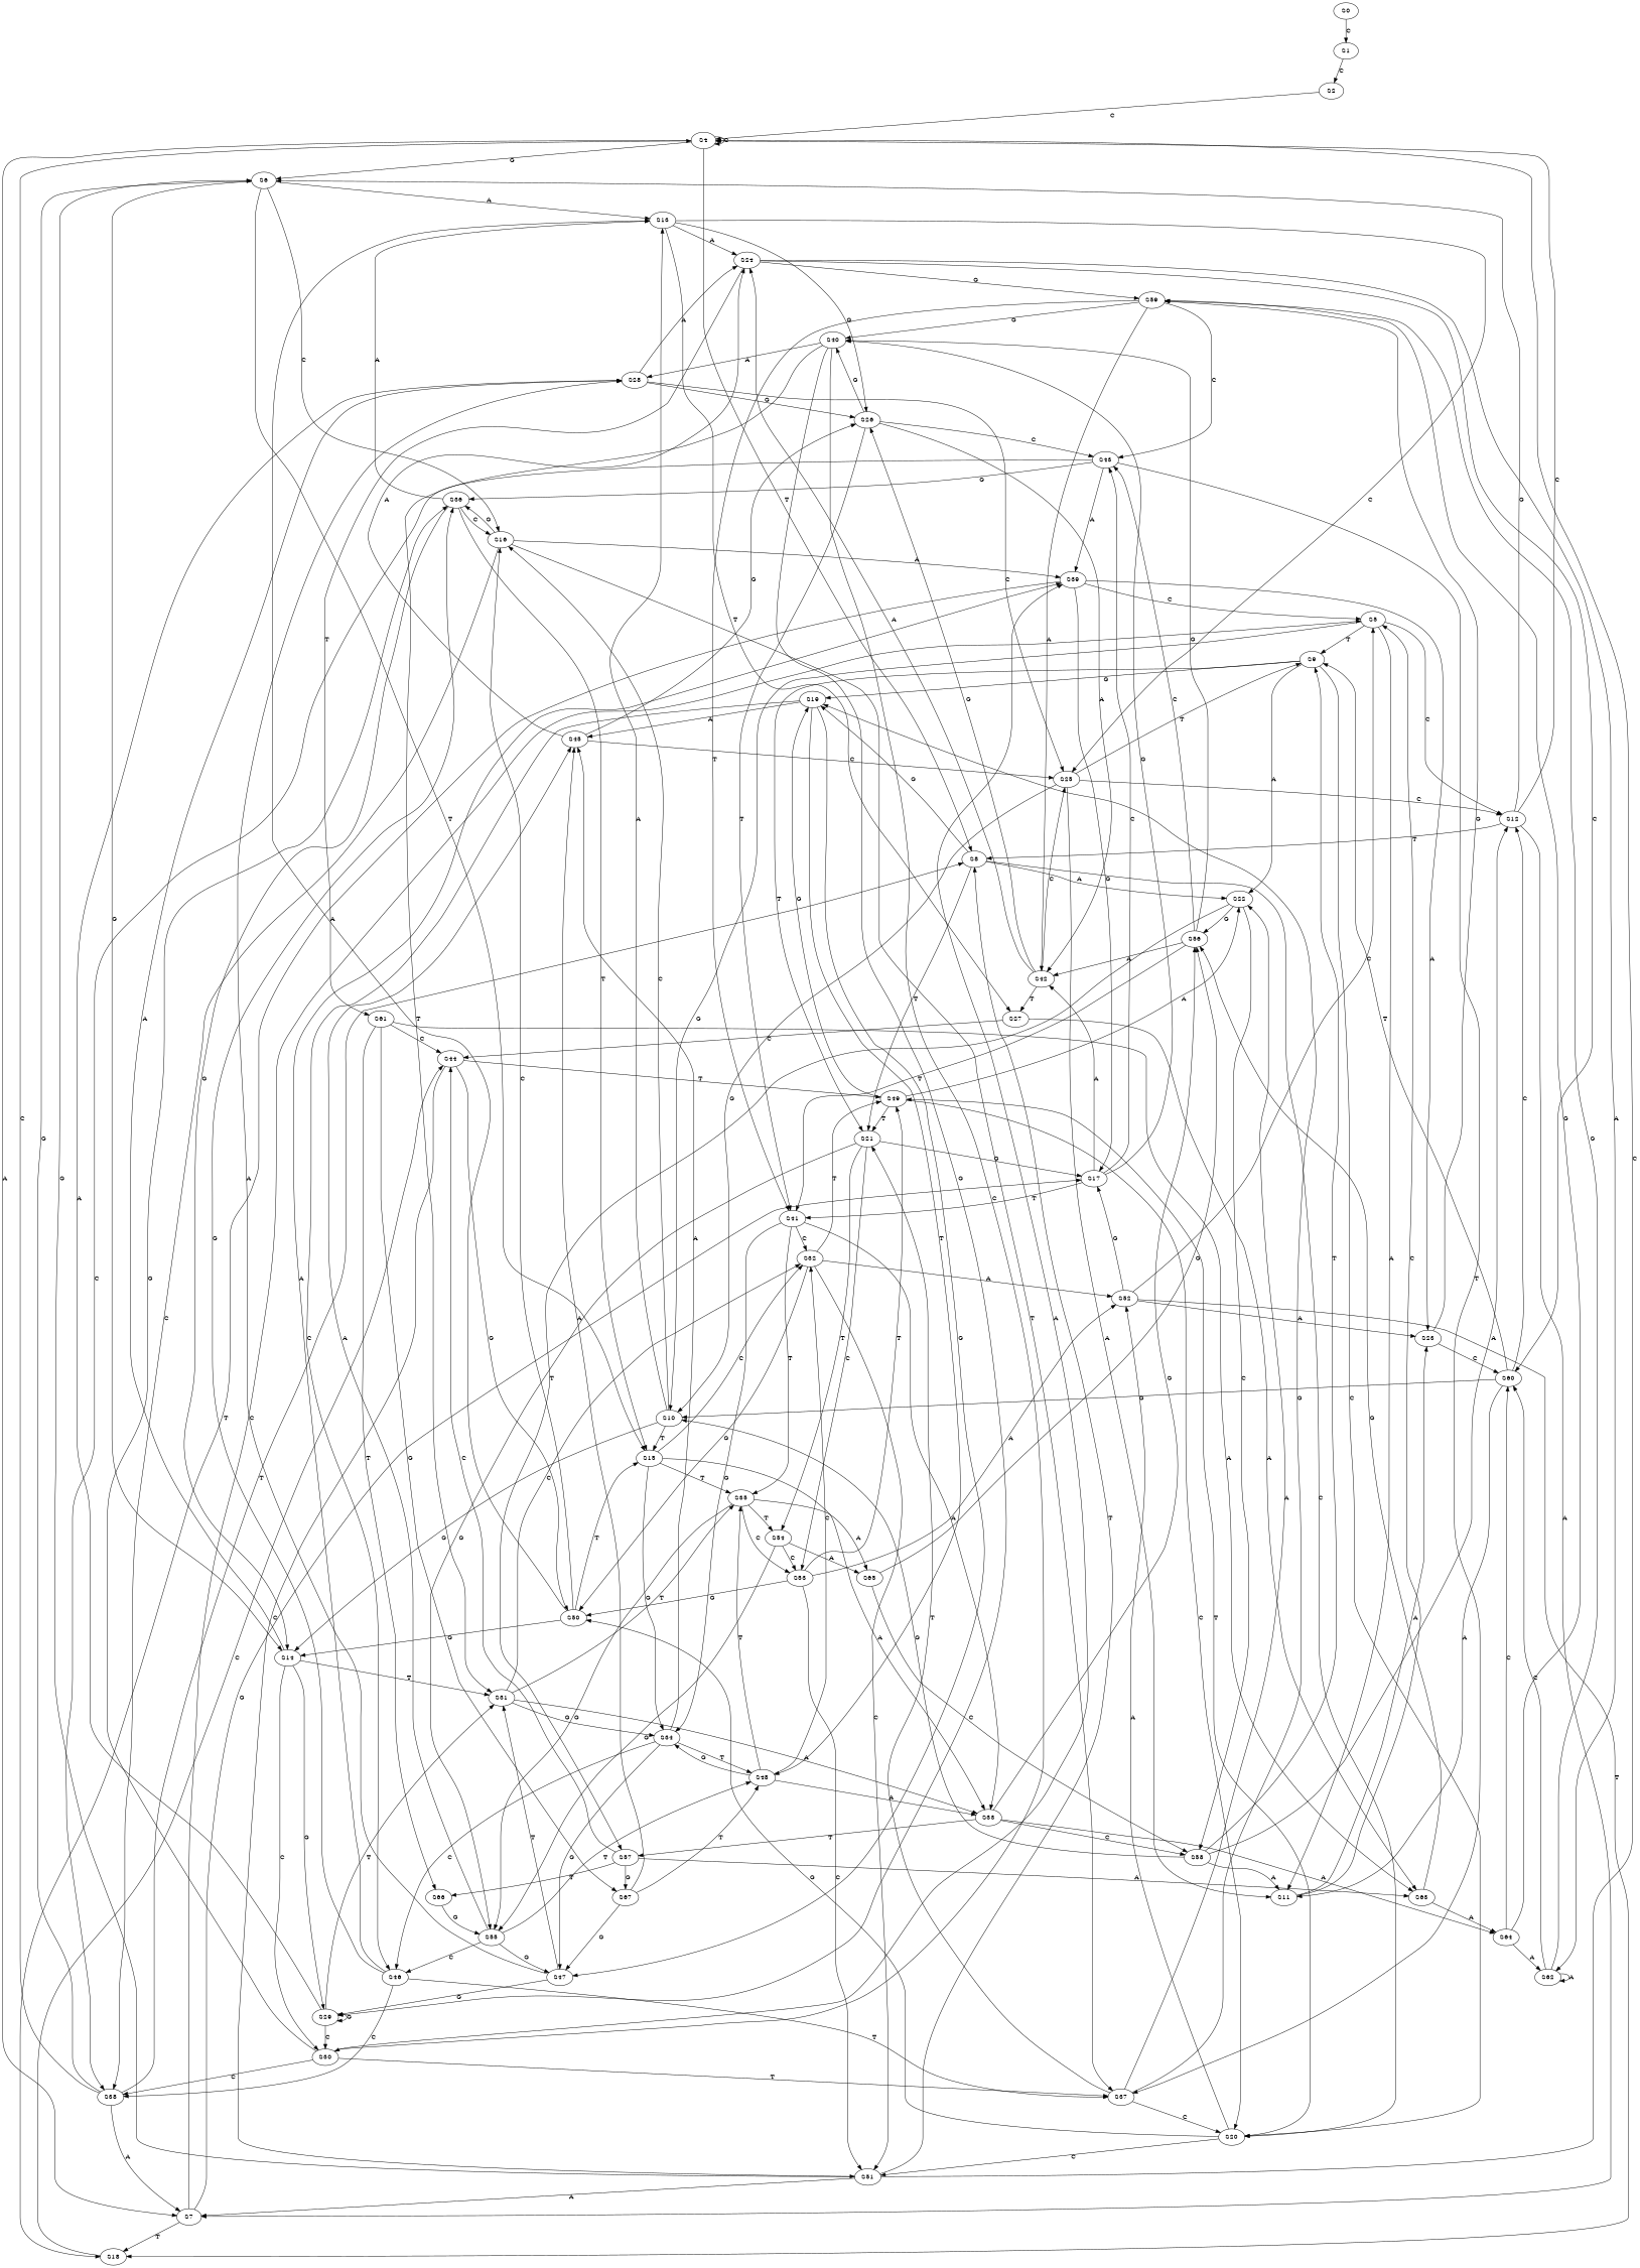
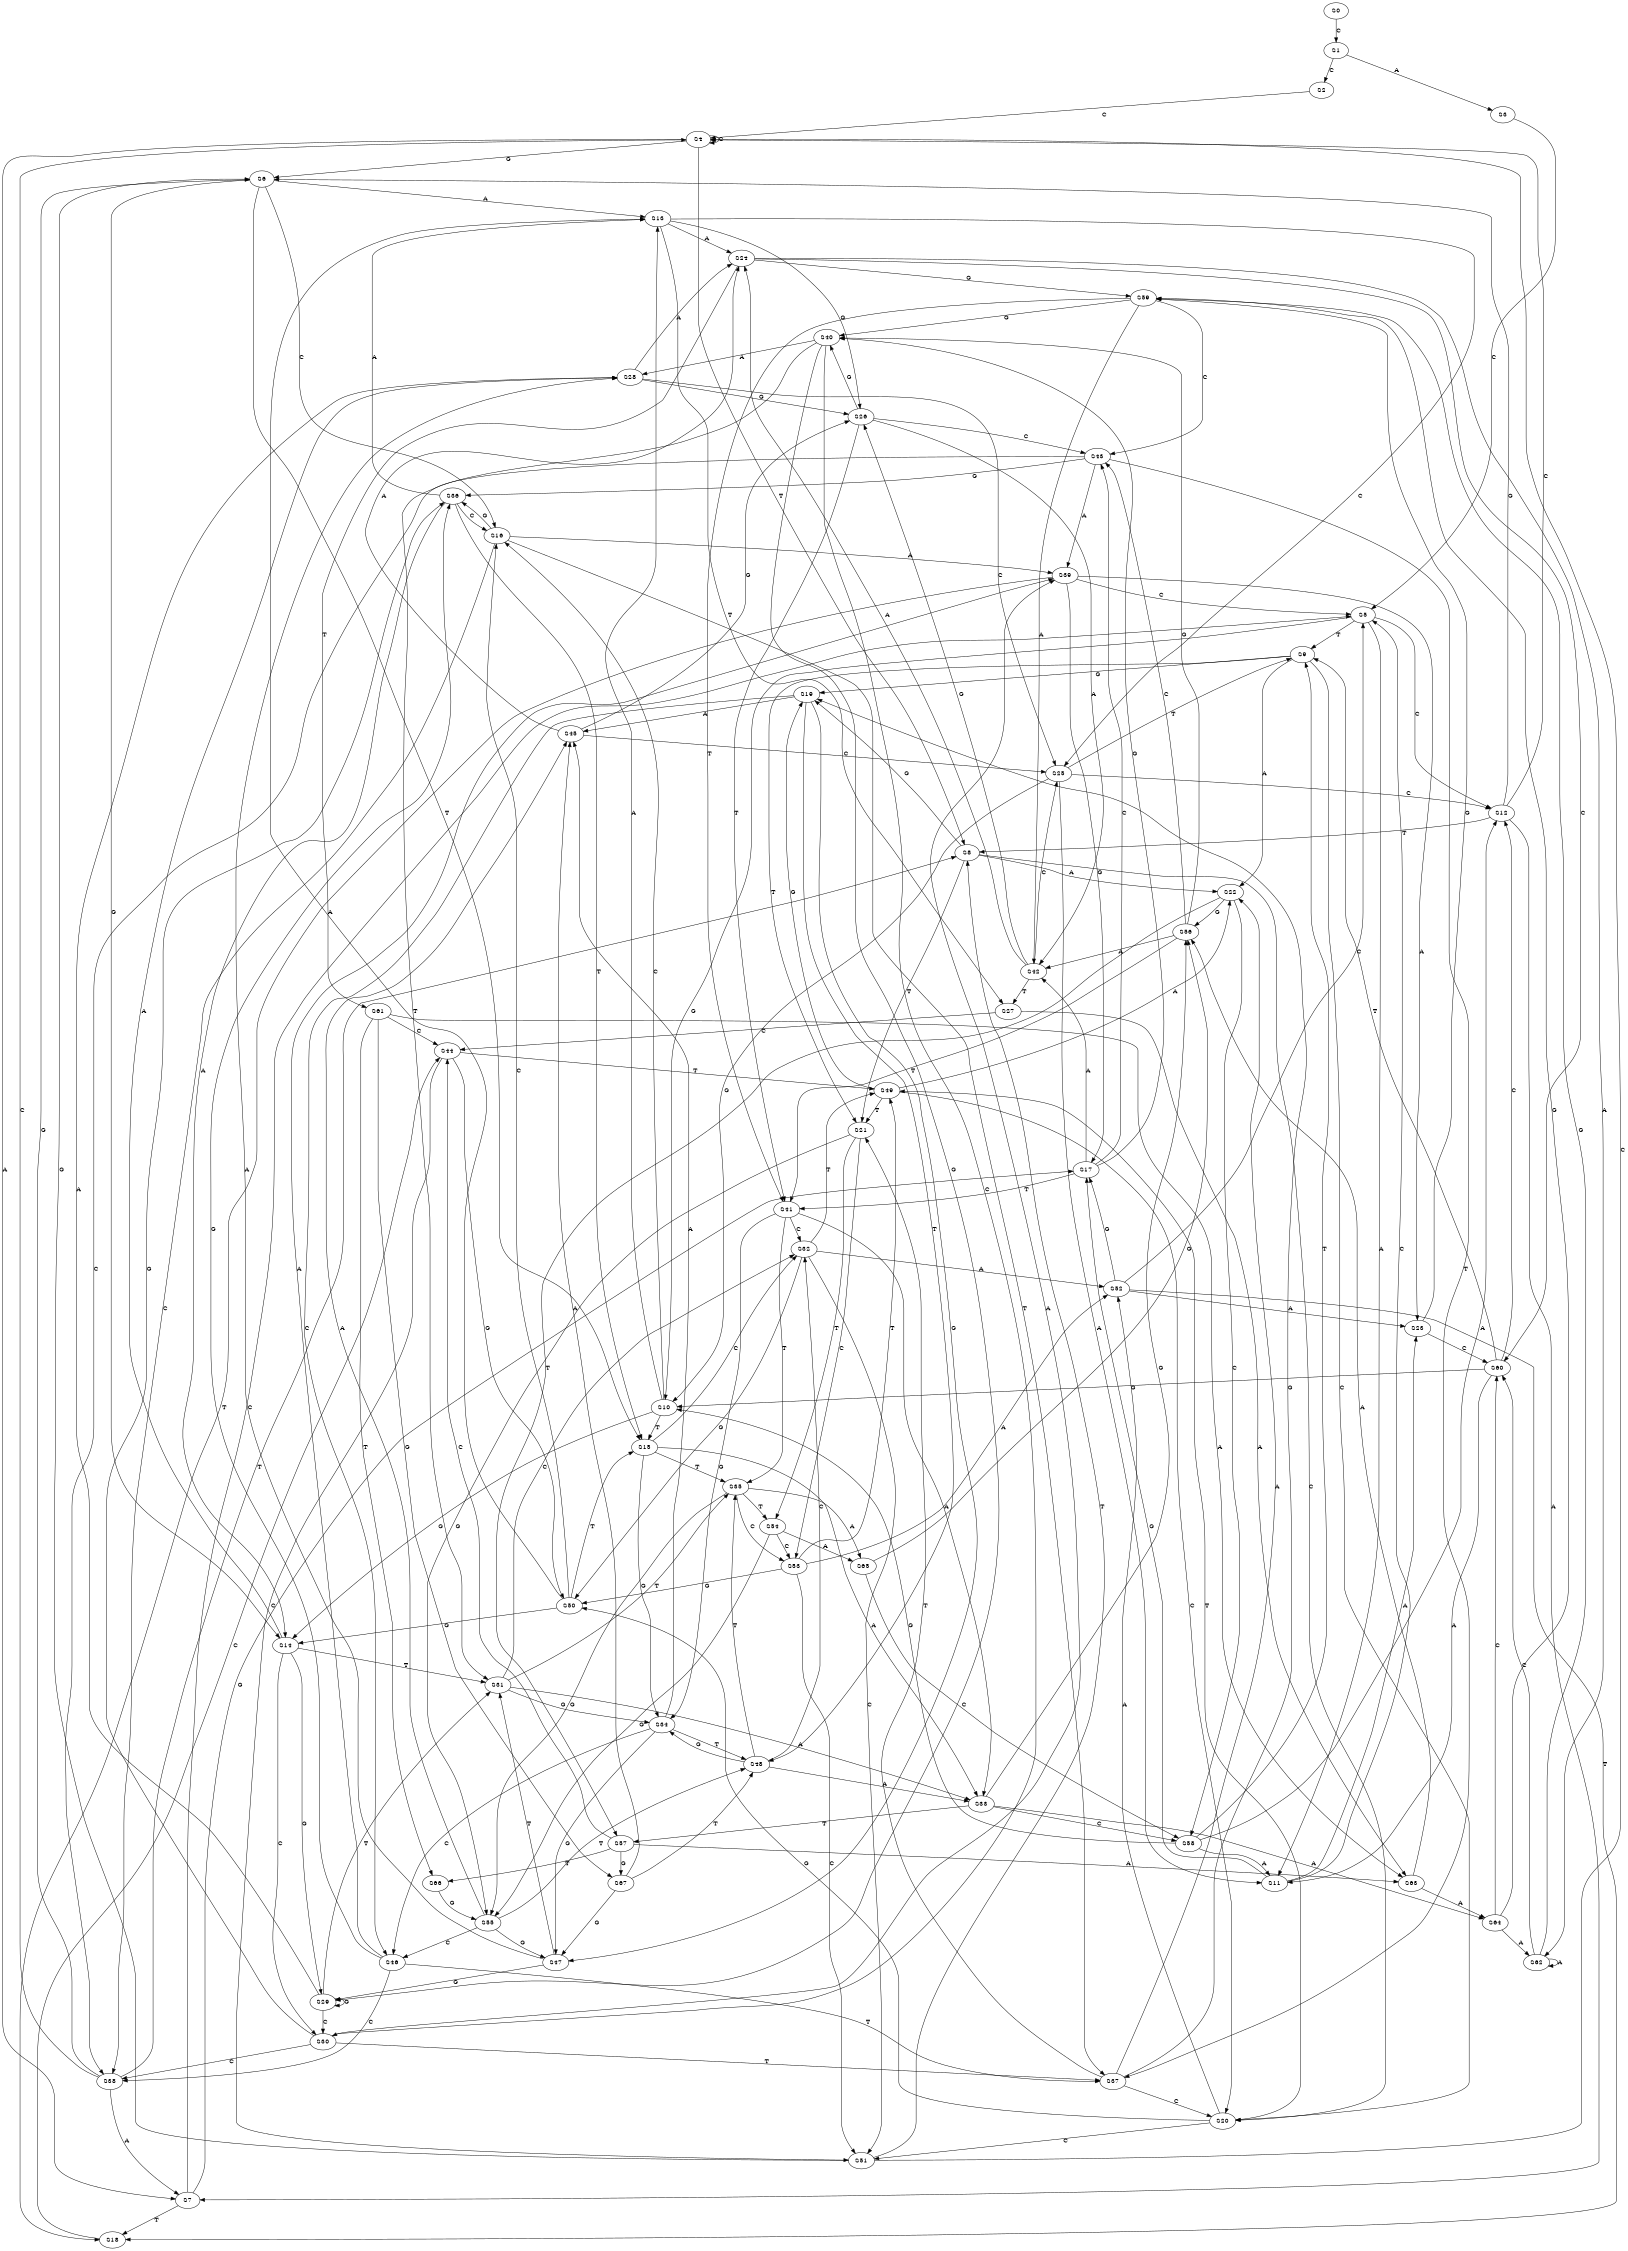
  strict digraph {
    S0
    S1
    S2
+   S3
    S4
    S5
    S6
    S7
    S8
    S9
    S10
    S11
    S12
    S13
    S14
    S15
    S16
    S17
    S18
    S19
    S20
    S21
    S22
    S23
    S24
    S25
    S26
    S27
    S28
    S29
    S30
    S31
    S32
    S33
    S34
    S35
    S36
    S37
    S38
    S39
    S40
    S41
    S42
    S43
    S44
    S45
    S46
    S47
    S48
    S49
    S50
    S51
    S52
    S53
    S54
    S55
    S56
    S57
    S58
    S59
    S60
    S61
    S62
    S63
    S64
    S65
    S66
    S67
    S0 -> S1 [label=C]
    S1 -> S2 [label=C]
+   S1 -> S3 [label=A]
    S2 -> S4 [label=C]
+   S3 -> S5 [label=C]
    S4 -> S4 [label=C]
    S4 -> S6 [label=G]
    S4 -> S7 [label=A]
    S4 -> S8 [label=T]
    S5 -> S9 [label=T]
    S5 -> S10 [label=G]
    S5 -> S11 [label=A]
    S5 -> S12 [label=C]
    S6 -> S13 [label=A]
    S6 -> S14 [label=G]
    S6 -> S15 [label=T]
    S6 -> S16 [label=C]
    S7 -> S5 [label=C]
    S7 -> S17 [label=G]
    S7 -> S18 [label=T]
    S8 -> S19 [label=G]
    S8 -> S20 [label=C]
    S8 -> S21 [label=T]
    S8 -> S22 [label=A]
    S9 -> S19 [label=G]
    S9 -> S20 [label=C]
    S9 -> S21 [label=T]
    S9 -> S22 [label=A]
    S10 -> S13 [label=A]
    S10 -> S14 [label=G]
    S10 -> S15 [label=T]
    S10 -> S16 [label=C]
    S11 -> S5 [label=C]
-   S21 -> S17 [label=G]
+   S11 -> S17 [label=G]
    S11 -> S23 [label=A]
    S12 -> S4 [label=C]
    S12 -> S6 [label=G]
    S12 -> S7 [label=A]
    S12 -> S8 [label=T]
    S13 -> S24 [label=A]
    S13 -> S25 [label=C]
    S13 -> S26 [label=G]
    S13 -> S27 [label=T]
    S14 -> S28 [label=A]
    S14 -> S29 [label=G]
    S14 -> S30 [label=C]
    S14 -> S31 [label=T]
    S15 -> S32 [label=C]
    S15 -> S33 [label=A]
    S15 -> S34 [label=G]
    S15 -> S35 [label=T]
    S16 -> S36 [label=G]
    S16 -> S37 [label=T]
    S16 -> S38 [label=C]
    S16 -> S39 [label=A]
    S17 -> S40 [label=G]
    S17 -> S41 [label=T]
    S17 -> S42 [label=A]
    S17 -> S43 [label=C]
    S18 -> S44 [label=C]
    S19 -> S45 [label=A]
    S19 -> S46 [label=C]
    S19 -> S47 [label=G]
    S19 -> S48 [label=T]
    S20 -> S49 [label=T]
    S20 -> S50 [label=G]
    S20 -> S51 [label=C]
    S20 -> S52 [label=A]
    S21 -> S53 [label=C]
    S21 -> S54 [label=T]
    S21 -> S55 [label=G]
    S22 -> S56 [label=G]
    S22 -> S57 [label=T]
    S22 -> S58 [label=C]
    S23 -> S59 [label=G]
    S23 -> S60 [label=C]
    S24 -> S59 [label=G]
    S24 -> S60 [label=C]
    S24 -> S61 [label=T]
    S24 -> S62 [label=A]
    S25 -> S9 [label=T]
    S25 -> S10 [label=G]
    S25 -> S11 [label=A]
    S25 -> S12 [label=C]
    S26 -> S40 [label=G]
    S26 -> S41 [label=T]
    S26 -> S42 [label=A]
    S26 -> S43 [label=C]
    S27 -> S44 [label=C]
    S27 -> S63 [label=A]
    S28 -> S24 [label=A]
    S28 -> S25 [label=C]
    S28 -> S26 [label=G]
    S29 -> S28 [label=A]
    S29 -> S29 [label=G]
    S29 -> S30 [label=C]
    S29 -> S31 [label=T]
    S30 -> S36 [label=G]
    S30 -> S37 [label=T]
    S30 -> S38 [label=C]
    S30 -> S39 [label=A]
    S31 -> S32 [label=C]
    S31 -> S33 [label=A]
    S31 -> S34 [label=G]
    S31 -> S35 [label=T]
    S32 -> S49 [label=T]
    S32 -> S50 [label=G]
    S32 -> S51 [label=C]
    S32 -> S52 [label=A]
    S33 -> S56 [label=G]
    S33 -> S57 [label=T]
    S33 -> S58 [label=C]
    S33 -> S64 [label=A]
    S34 -> S45 [label=A]
    S34 -> S46 [label=C]
    S34 -> S47 [label=G]
    S34 -> S48 [label=T]
    S35 -> S53 [label=C]
    S35 -> S54 [label=T]
    S35 -> S55 [label=G]
    S35 -> S65 [label=A]
    S36 -> S13 [label=A]
-   S36 -> S14 [label=G]
+   S36 -> S14 [label=A]
    S36 -> S15 [label=T]
    S36 -> S16 [label=C]
    S37 -> S19 [label=G]
    S37 -> S20 [label=C]
    S37 -> S21 [label=T]
    S37 -> S22 [label=A]
    S38 -> S4 [label=C]
    S38 -> S6 [label=G]
    S38 -> S7 [label=A]
    S38 -> S8 [label=T]
    S39 -> S5 [label=C]
    S39 -> S17 [label=G]
    S39 -> S18 [label=T]
    S39 -> S23 [label=A]
    S40 -> S28 [label=A]
    S40 -> S29 [label=G]
    S40 -> S30 [label=C]
    S40 -> S31 [label=T]
    S41 -> S32 [label=C]
    S41 -> S33 [label=A]
    S41 -> S34 [label=G]
    S41 -> S35 [label=T]
    S42 -> S24 [label=A]
    S42 -> S25 [label=C]
    S42 -> S26 [label=G]
    S42 -> S27 [label=T]
    S43 -> S36 [label=G]
    S43 -> S37 [label=T]
    S43 -> S38 [label=C]
    S43 -> S39 [label=A]
    S44 -> S49 [label=T]
    S44 -> S50 [label=G]
    S44 -> S51 [label=C]
    S45 -> S24 [label=A]
    S45 -> S25 [label=C]
    S45 -> S26 [label=G]
    S46 -> S36 [label=G]
    S46 -> S37 [label=T]
    S46 -> S38 [label=C]
    S46 -> S39 [label=A]
    S47 -> S28 [label=A]
    S47 -> S29 [label=G]
    S47 -> S31 [label=T]
    S48 -> S32 [label=C]
    S48 -> S33 [label=A]
    S48 -> S34 [label=G]
    S48 -> S35 [label=T]
    S49 -> S19 [label=G]
    S49 -> S20 [label=C]
    S49 -> S21 [label=T]
    S49 -> S22 [label=A]
    S50 -> S13 [label=A]
    S50 -> S14 [label=G]
    S50 -> S15 [label=T]
    S50 -> S16 [label=C]
    S51 -> S4 [label=C]
    S51 -> S6 [label=G]
-   S51 -> S7 [label=A]
    S51 -> S8 [label=T]
    S52 -> S5 [label=C]
    S52 -> S17 [label=G]
    S52 -> S18 [label=T]
    S52 -> S23 [label=A]
    S53 -> S49 [label=T]
    S53 -> S50 [label=G]
    S53 -> S51 [label=C]
    S53 -> S52 [label=A]
    S54 -> S53 [label=C]
    S54 -> S55 [label=G]
    S54 -> S65 [label=A]
    S55 -> S45 [label=A]
    S55 -> S46 [label=C]
    S55 -> S47 [label=G]
    S55 -> S48 [label=T]
    S56 -> S40 [label=G]
    S56 -> S41 [label=T]
    S56 -> S42 [label=A]
    S56 -> S43 [label=C]
    S57 -> S44 [label=C]
    S57 -> S63 [label=A]
    S57 -> S66 [label=T]
    S57 -> S67 [label=G]
    S58 -> S9 [label=T]
    S58 -> S10 [label=G]
    S58 -> S11 [label=A]
    S58 -> S12 [label=A]
    S59 -> S40 [label=G]
    S59 -> S41 [label=T]
    S59 -> S42 [label=A]
    S59 -> S43 [label=C]
    S60 -> S9 [label=T]
    S60 -> S10 [label=G]
    S60 -> S11 [label=A]
    S60 -> S12 [label=C]
    S61 -> S44 [label=C]
    S61 -> S63 [label=A]
    S61 -> S66 [label=T]
    S61 -> S67 [label=G]
    S62 -> S59 [label=G]
    S62 -> S60 [label=C]
    S62 -> S62 [label=A]
-   S63 -> S56 [label=G]
+   S63 -> S56 [label=A]
    S63 -> S64 [label=A]
    S64 -> S59 [label=G]
    S64 -> S60 [label=C]
    S64 -> S62 [label=A]
    S65 -> S56 [label=G]
    S65 -> S58 [label=C]
    S66 -> S55 [label=G]
    S67 -> S45 [label=A]
    S67 -> S47 [label=G]
    S67 -> S48 [label=T]
  }
